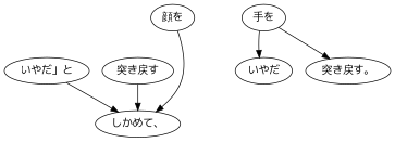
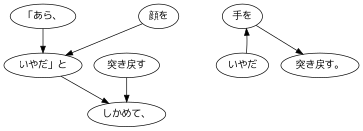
  digraph {
    fontname="DejaVu Sans Mono"
    node [fontname="DejaVu Sans Mono"]
    edge [fontname="DejaVu Sans Mono"]
+   n1 [label="「あら、"]
    n2 [label="いやだ」と"]
    n3 [label="しかめて、"]
    n4 [label="突き戻す"]
    n5 [label="顔を"]
    n6 [label="突き戻す。"]
    n7 [label="いやだ"]
    n8 [label="手を"]
+   n1 -> n2
    n2 -> n3
    n4 -> n3
-   n5 -> n3
-   n8 -> n7
+   n5 -> n2
+   n7 -> n8
    n8 -> n6
  }
